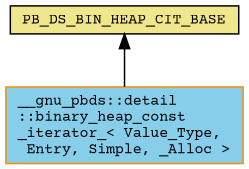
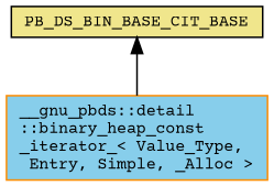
  digraph {
    rankdir=TB
    fontname="Courier Prime"
    node [fontname="Courier Prime" fontsize=10 shape=box style=filled]
-   n1 [color=black fillcolor=khaki height=0.2 label=PB_DS_BIN_HEAP_CIT_BASE width=0.4]
+   n1 [color=black fillcolor=khaki height=0.2 label=PB_DS_BIN_BASE_CIT_BASE width=0.4]
    n2 [color=darkorange fillcolor=skyblue height=0.2 label="__gnu_pbds::detail\l::binary_heap_const\l_iterator_\< Value_Type,\l Entry, Simple, _Alloc \>" width=0.4]
    n1 -> n2 [color=black dir=back fontname="Courier Prime" fontsize=10 labelfontname=Helvetica labelfontsize=10 style=solid]
  }
